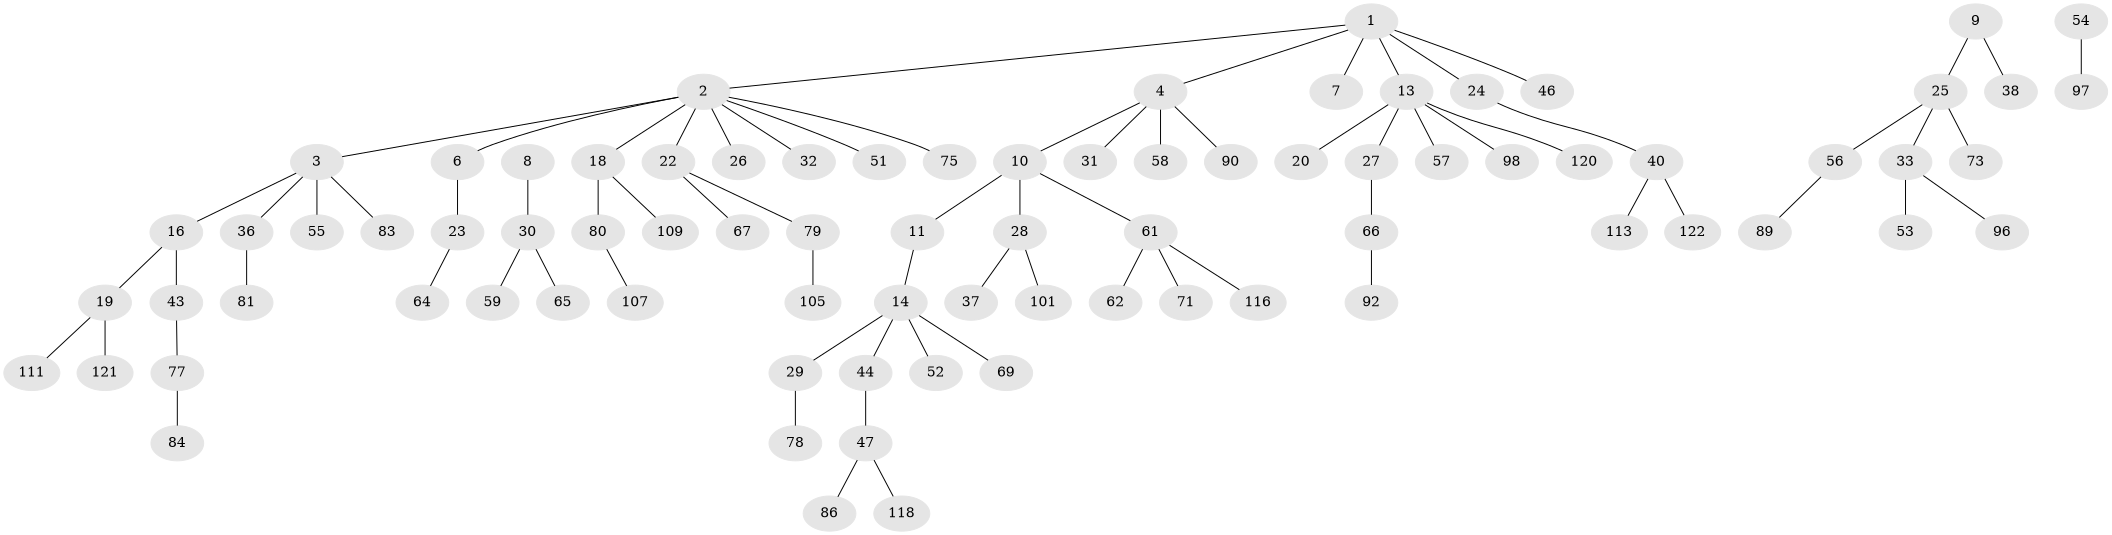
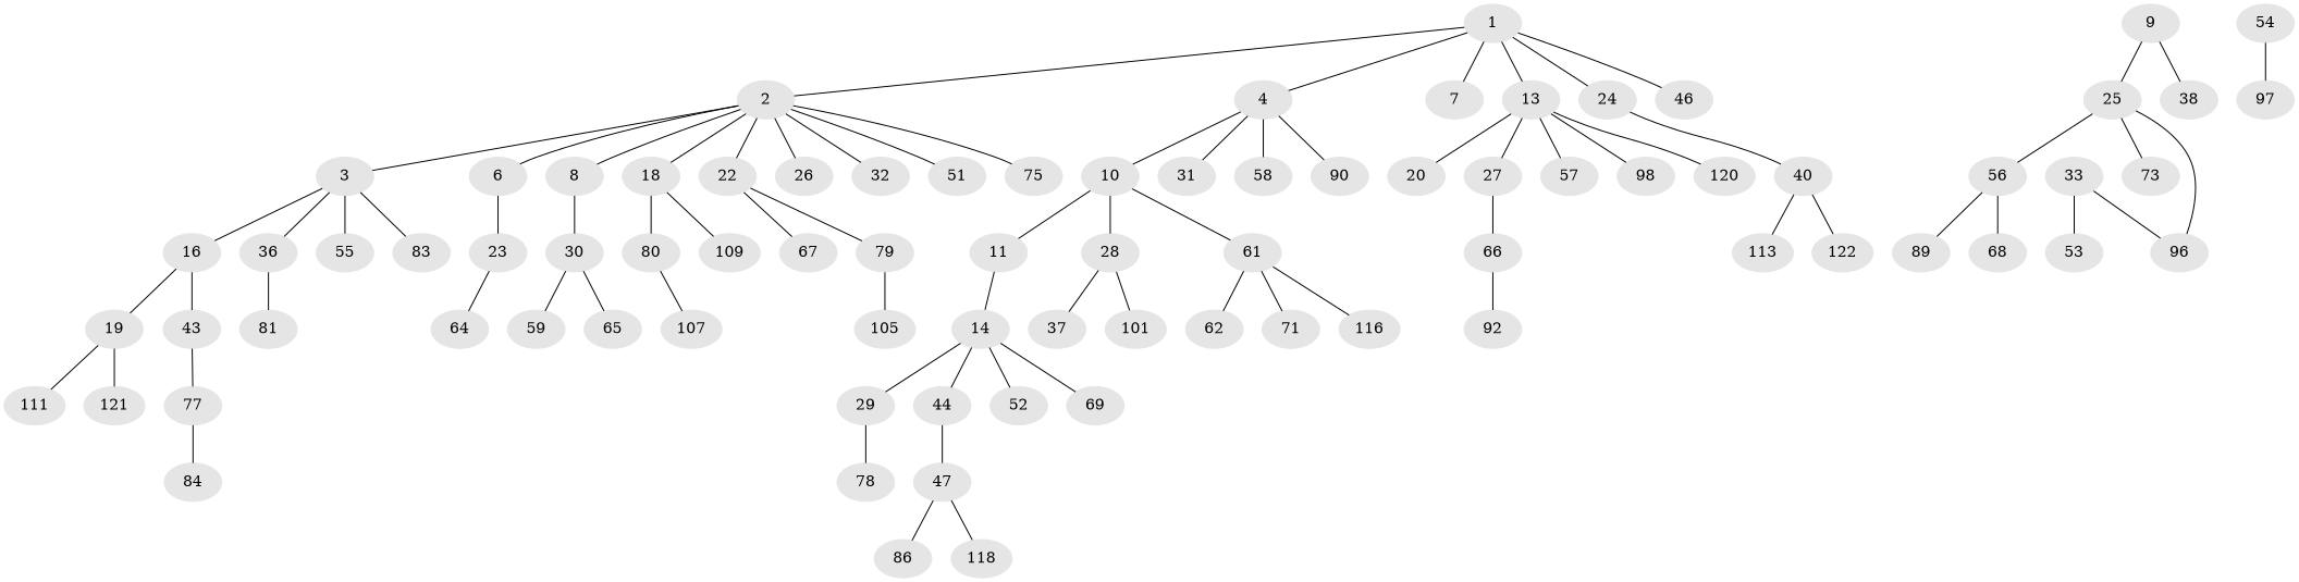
  graph {
    node [color=gray90 style=filled]
    1 [super="+123"]
    2 [super="+5"]
    4 [super="+35"]
    7 [super="+99"]
    13 [super="+94"]
    24 [super="+119"]
    46
    3 [super="+12"]
    6 [super="+50"]
    8 [super="+17"]
    18 [super="+34"]
    22 [super="+45"]
    26
    32 [super="+93"]
    51
    75
    10 [super="+41"]
    31 [super="+87"]
    58 [super="+125"]
    90
    20
    27 [super="+39"]
    57 [super="+112"]
    98 [super="+110"]
    120
    40 [super="+76"]
    16 [super="+42"]
    36 [super="+100"]
    55
    83
    23 [super="+48"]
    30
    80
    109
    67
    79 [super="+102"]
    9 [super="+21"]
    25 [super="+108"]
    38
    19 [super="+115"]
    43
    81
    11
    28 [super="+74"]
    61 [super="+124"]
    64
    59
    65 [super="+95"]
    33 [super="+49"]
    56 [super="+66"]
    73
    14 [super="+15"]
    37 [super="+85"]
    101 [super="+114"]
    62
    71
    116
    29
    44
    52
    69
    n62 [label=66 super="+88"]
    78 [super="+104"]
    47 [super="+60"]
    111
    121
    77
    107
    105
    113
    122
    53 [super="+117"]
    96
+   68 [super="+70"]
    89
    92 [super="+106"]
    54 [super="+72"]
    97
    84 [super="+91"]
    86 [super="+103"]
    118
    1 -- 2
    1 -- 4
    1 -- 7
    1 -- 13
    1 -- 24
    1 -- 46
    2 -- 3
    2 -- 6
+   2 -- 8
    2 -- 18
    2 -- 22
    2 -- 26
    2 -- 32
    2 -- 51
    2 -- 75
    4 -- 10
    4 -- 31
    4 -- 58
    4 -- 90
    13 -- 20
    13 -- 27
    13 -- 57
    13 -- 98
    13 -- 120
    24 -- 40
    3 -- 16
    3 -- 36
    3 -- 55
    3 -- 83
    6 -- 23
    8 -- 30
    18 -- 80
    18 -- 109
    22 -- 67
    22 -- 79
    10 -- 11
    10 -- 28
    10 -- 61
    27 -- n62
    40 -- 113
    40 -- 122
    16 -- 19
    16 -- 43
    36 -- 81
    23 -- 64
    30 -- 59
    30 -- 65
    80 -- 107
    79 -- 105
    9 -- 25
    9 -- 38
-   25 -- 33
+   25 -- 96
    25 -- 56
    25 -- 73
    19 -- 111
    19 -- 121
    43 -- 77
    11 -- 14
    28 -- 37
    28 -- 101
    61 -- 62
    61 -- 71
    61 -- 116
    33 -- 53
    33 -- 96
+   56 -- 68
    56 -- 89
    14 -- 29
    14 -- 44
    14 -- 52
    14 -- 69
    29 -- 78
    44 -- 47
    n62 -- 92
    47 -- 86
    47 -- 118
    77 -- 84
    54 -- 97
  }
